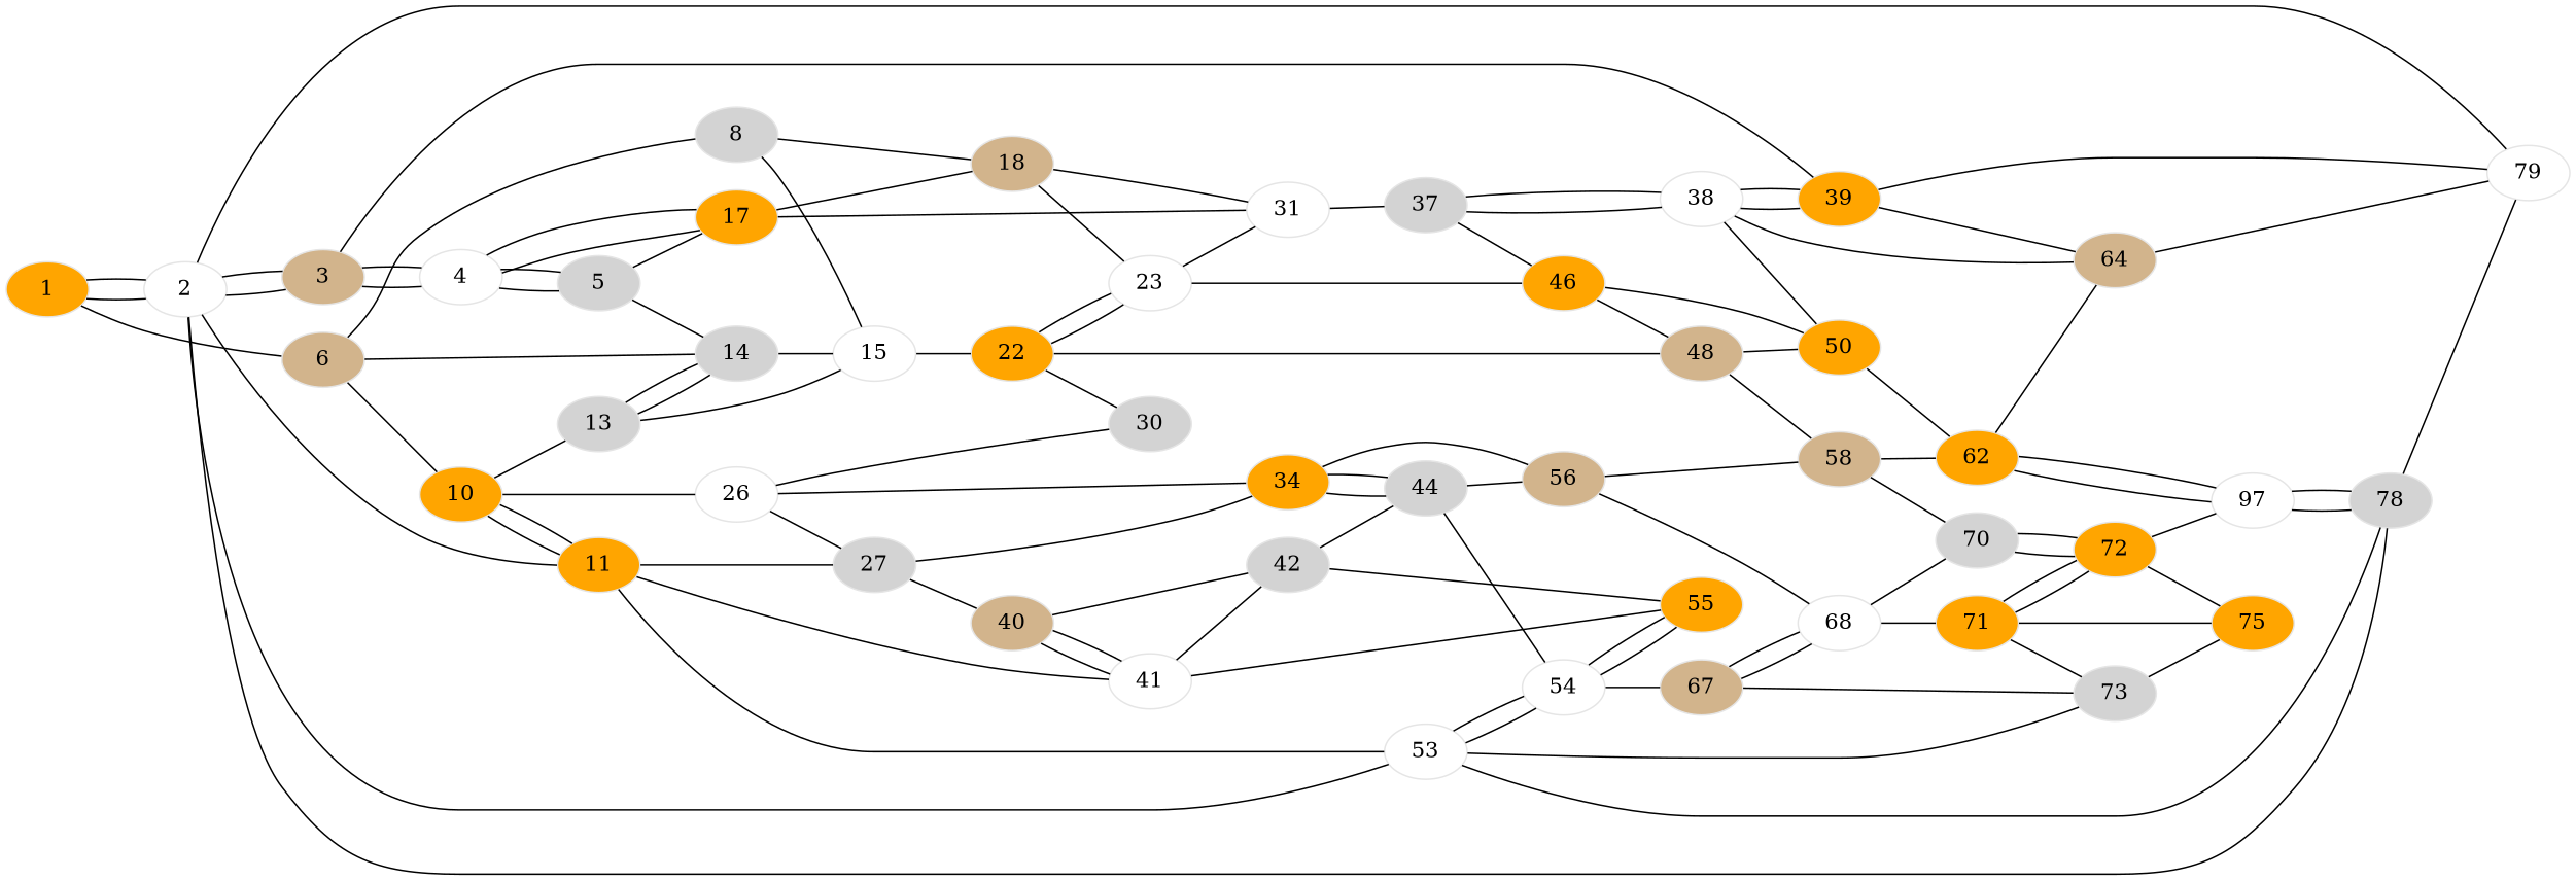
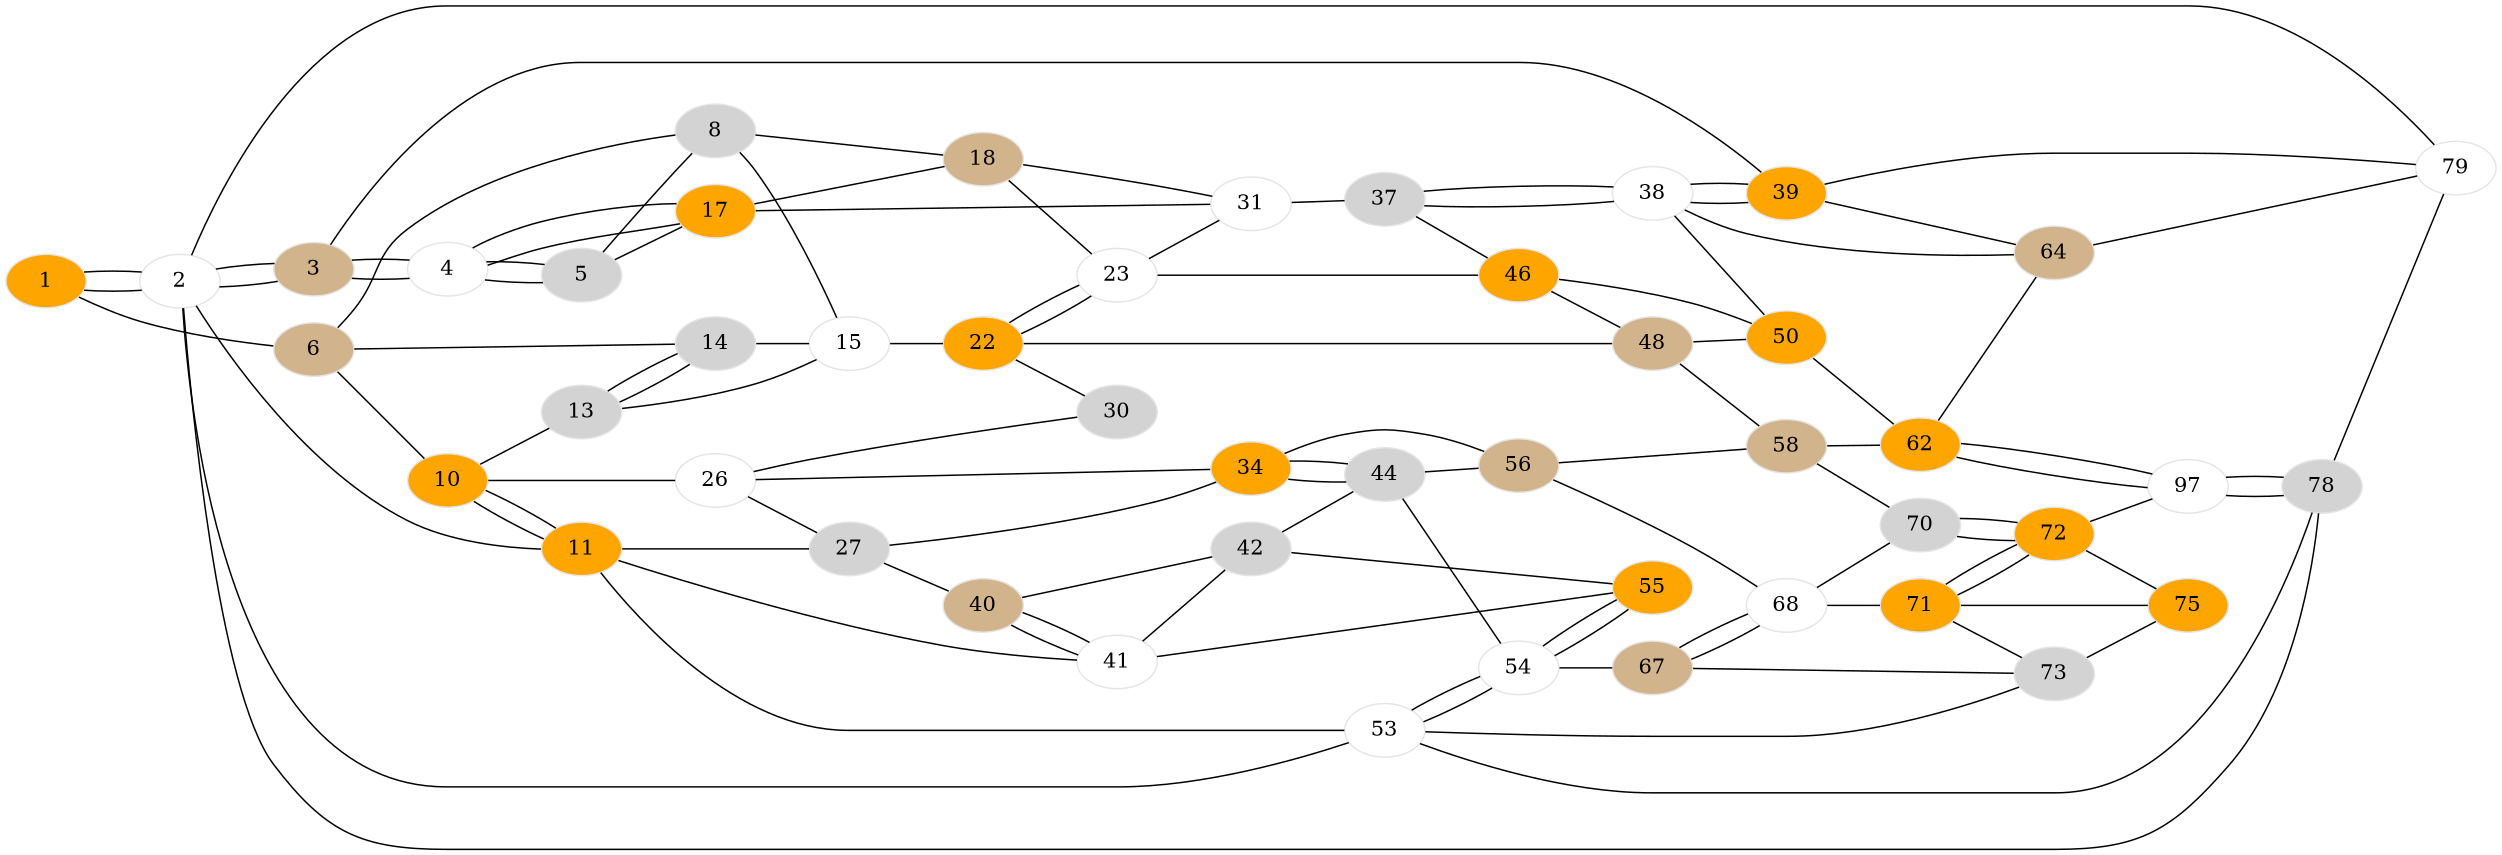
  graph {
    rankdir=LR
    node [color=gray90 fillcolor=orange style=filled]
    2 [fillcolor=white super="+83"]
    1
    6 [fillcolor=tan super="+7"]
    3 [fillcolor=tan]
    11 [super="+28"]
    53 [fillcolor=white super="+81"]
    78 [fillcolor=lightgrey super="+84"]
    79 [fillcolor=white super="+82"]
    8 [fillcolor=lightgrey super="+16"]
    10 [super="+12"]
    14 [fillcolor=lightgrey]
    4 [fillcolor=white]
    39 [super="+66"]
    27 [fillcolor=lightgrey super="+33"]
    41 [fillcolor=white super="+45"]
    54 [fillcolor=white super="+60"]
    73 [fillcolor=lightgrey super="+80"]
    5 [fillcolor=lightgrey super="+9"]
    17 [super="+19"]
    64 [fillcolor=tan super="+65"]
    18 [fillcolor=tan super="+25"]
    31 [fillcolor=white super="+36"]
    15 [fillcolor=white super="+21"]
    13 [fillcolor=lightgrey super="+20"]
    26 [fillcolor=white super="+29"]
    22 [super="+32"]
    23 [fillcolor=white super="+24"]
    30 [fillcolor=lightgrey]
    34 [super="+35"]
    40 [fillcolor=tan]
    42 [fillcolor=lightgrey super="+43"]
    55
    48 [fillcolor=tan super="+49"]
    37 [fillcolor=lightgrey]
    46 [super="+47"]
    50 [super="+51"]
    58 [fillcolor=tan super="+61"]
    44 [fillcolor=lightgrey super="+59"]
    56 [fillcolor=tan super="+57"]
    38 [fillcolor=white super="+52"]
    68 [fillcolor=white super="+69"]
    62 [super="+63"]
    67 [fillcolor=tan]
    70 [fillcolor=lightgrey]
    n45 [fillcolor=white label=97]
    75
    71 [super="+74"]
    72 [super="+76"]
    2 -- 3
    2 -- 3
    2 -- 11
    2 -- 53
    2 -- 78
    2 -- 79
    1 -- 2
    1 -- 2
    1 -- 6
    6 -- 8
    6 -- 10
    6 -- 14
    3 -- 4
    3 -- 4
    3 -- 39
    11 -- 53
    11 -- 27
    11 -- 41
    53 -- 78
    53 -- 54
    53 -- 54
    53 -- 73
    78 -- 79
    8 -- 18
    8 -- 15
    10 -- 11
    10 -- 11
    10 -- 13
    10 -- 26
    14 -- 15
    4 -- 5
    4 -- 5
    4 -- 17
    4 -- 17
    39 -- 79
    39 -- 64
    27 -- 34
    27 -- 40
    41 -- 42
    41 -- 55
    54 -- 55
    54 -- 55
    54 -- 67
    73 -- 75
-   5 -- 14
+   5 -- 8
    5 -- 17
    17 -- 18
    17 -- 31
    64 -- 79
    18 -- 31
    18 -- 23
    31 -- 37
    15 -- 22
    13 -- 14
    13 -- 14
    13 -- 15
    26 -- 27
    26 -- 30
    26 -- 34
    22 -- 23
    22 -- 23
    22 -- 30
    22 -- 48
    23 -- 31
    23 -- 46
    34 -- 44
    34 -- 44
    34 -- 56
    40 -- 41
    40 -- 41
    40 -- 42
    42 -- 55
    42 -- 44
    48 -- 50
    48 -- 58
    37 -- 46
    37 -- 38
    37 -- 38
    46 -- 48
    46 -- 50
    50 -- 62
    58 -- 62
    58 -- 70
    44 -- 54
    44 -- 56
    56 -- 58
    56 -- 68
    38 -- 39
    38 -- 39
    38 -- 64
    38 -- 50
    68 -- 70
    68 -- 71
    62 -- 64
    62 -- n45
    62 -- n45
    67 -- 73
    67 -- 68
    67 -- 68
    70 -- 72
    70 -- 72
    n45 -- 78
    n45 -- 78
    71 -- 73
    71 -- 75
    71 -- 72
    71 -- 72
    72 -- n45
    72 -- 75
  }
